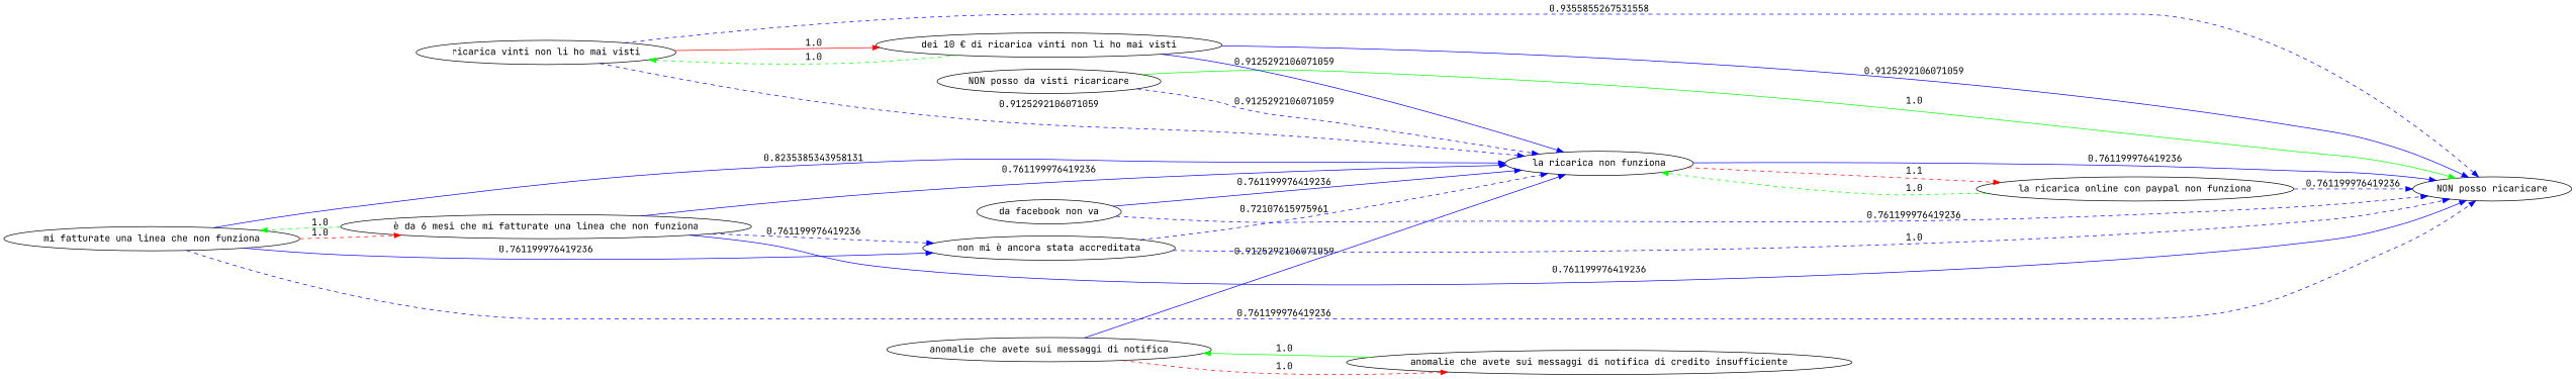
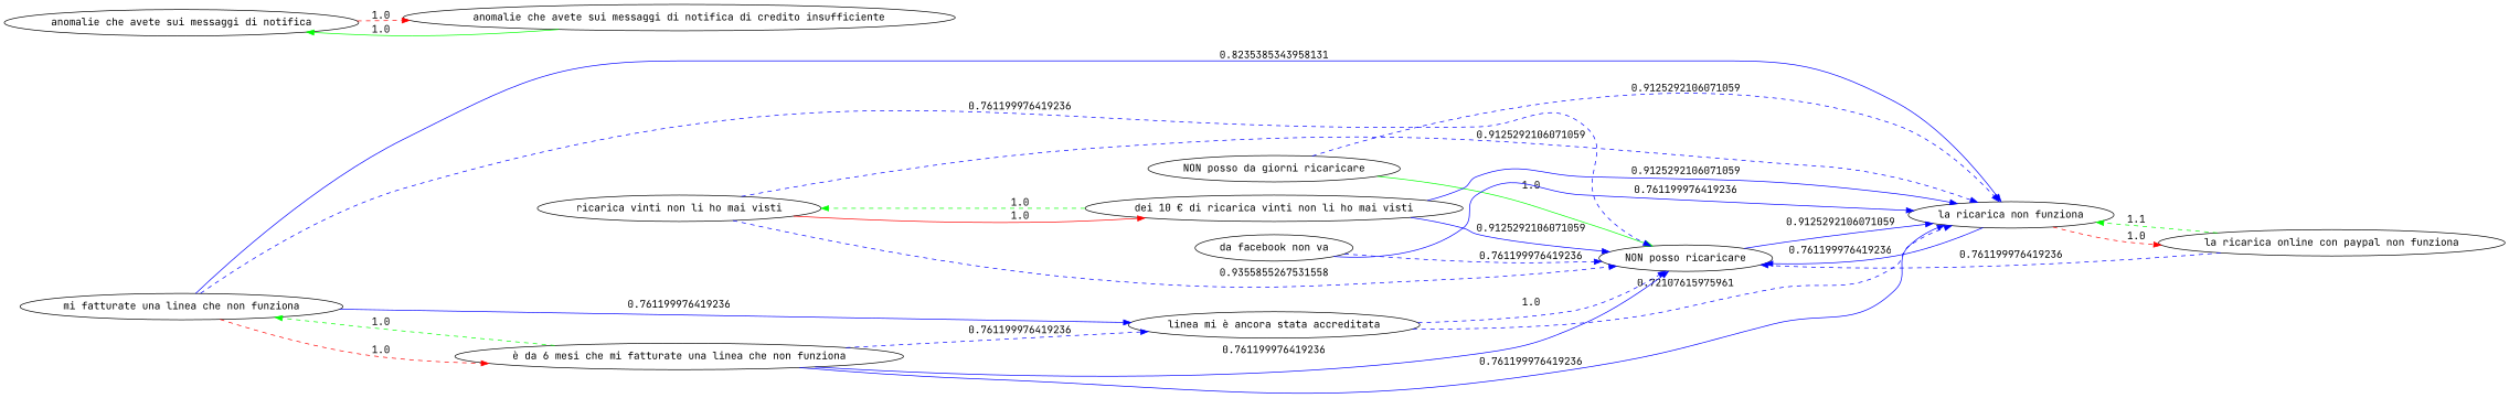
  digraph {
    fontname="JetBrains Mono"
    rankdir=LR
    node [fontname="JetBrains Mono"]
    edge [color=blue fontname="JetBrains Mono" style=dashed]
    "NON posso ricaricare"
    "la ricarica non funziona"
    "la ricarica online con paypal non funziona"
-   "NON posso da giorni ricaricare" [label="NON posso da visti ricaricare"]
+   "NON posso da giorni ricaricare"
    "anomalie che avete sui messaggi di notifica"
    "anomalie che avete sui messaggi di notifica di credito insufficiente"
    "da facebook non va"
    "ricarica vinti non li ho mai visti"
    "dei 10 € di ricarica vinti non li ho mai visti"
-   "non mi è ancora stata accreditata"
+   "non mi è ancora stata accreditata" [label="linea mi è ancora stata accreditata"]
    "mi fatturate una linea che non funziona"
    "è da 6 mesi che mi fatturate una linea che non funziona"
-   "anomalie che avete sui messaggi di notifica" -> "la ricarica non funziona" [label=0.9125292106071059 style=solid]
+   "NON posso ricaricare" -> "la ricarica non funziona" [label=0.9125292106071059 style=solid]
    "la ricarica non funziona" -> "NON posso ricaricare" [label=0.761199976419236 style=solid]
-   "la ricarica non funziona" -> "la ricarica online con paypal non funziona" [color=red label=1.1]
+   "la ricarica non funziona" -> "la ricarica online con paypal non funziona" [color=red label=1.0]
    "la ricarica online con paypal non funziona" -> "NON posso ricaricare" [label=0.761199976419236]
-   "la ricarica online con paypal non funziona" -> "la ricarica non funziona" [color=green label=1.0]
+   "la ricarica online con paypal non funziona" -> "la ricarica non funziona" [color=green label=1.1]
    "NON posso da giorni ricaricare" -> "NON posso ricaricare" [color=green label=1.0 style=solid]
    "NON posso da giorni ricaricare" -> "la ricarica non funziona" [label=0.9125292106071059]
    "anomalie che avete sui messaggi di notifica" -> "anomalie che avete sui messaggi di notifica di credito insufficiente" [color=red label=1.0]
    "anomalie che avete sui messaggi di notifica di credito insufficiente" -> "anomalie che avete sui messaggi di notifica" [color=green label=1.0 style=solid]
    "da facebook non va" -> "NON posso ricaricare" [label=0.761199976419236]
    "da facebook non va" -> "la ricarica non funziona" [label=0.761199976419236 style=solid]
    "ricarica vinti non li ho mai visti" -> "NON posso ricaricare" [label=0.9355855267531558]
    "ricarica vinti non li ho mai visti" -> "la ricarica non funziona" [label=0.9125292106071059]
    "ricarica vinti non li ho mai visti" -> "dei 10 € di ricarica vinti non li ho mai visti" [color=red label=1.0 style=solid]
    "dei 10 € di ricarica vinti non li ho mai visti" -> "NON posso ricaricare" [label=0.9125292106071059 style=solid]
    "dei 10 € di ricarica vinti non li ho mai visti" -> "la ricarica non funziona" [label=0.9125292106071059 style=solid]
    "dei 10 € di ricarica vinti non li ho mai visti" -> "ricarica vinti non li ho mai visti" [color=green label=1.0]
    "non mi è ancora stata accreditata" -> "NON posso ricaricare" [label=1.0]
    "non mi è ancora stata accreditata" -> "la ricarica non funziona" [label=0.72107615975961]
    "mi fatturate una linea che non funziona" -> "NON posso ricaricare" [label=0.761199976419236]
    "mi fatturate una linea che non funziona" -> "la ricarica non funziona" [label=0.8235385343958131 style=solid]
    "mi fatturate una linea che non funziona" -> "non mi è ancora stata accreditata" [label=0.761199976419236 style=solid]
    "mi fatturate una linea che non funziona" -> "è da 6 mesi che mi fatturate una linea che non funziona" [color=red label=1.0]
    "è da 6 mesi che mi fatturate una linea che non funziona" -> "NON posso ricaricare" [label=0.761199976419236 style=solid]
    "è da 6 mesi che mi fatturate una linea che non funziona" -> "la ricarica non funziona" [label=0.761199976419236 style=solid]
    "è da 6 mesi che mi fatturate una linea che non funziona" -> "non mi è ancora stata accreditata" [label=0.761199976419236]
    "è da 6 mesi che mi fatturate una linea che non funziona" -> "mi fatturate una linea che non funziona" [color=green label=1.0]
  }
